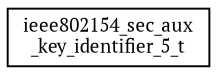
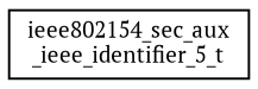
  digraph {
    rankdir=LR
    fontname="PT Serif"
-   n1 [color=black fillcolor=white fontname="PT Serif" fontsize=10 height=0.2 label="ieee802154_sec_aux\l_key_identifier_5_t" shape=record style=filled width=0.4]
+   n1 [color=black fillcolor=white fontname="PT Serif" fontsize=10 height=0.2 label="ieee802154_sec_aux\l_ieee_identifier_5_t" shape=record style=filled width=0.4]
  }
